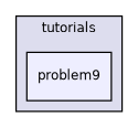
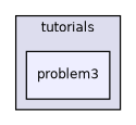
  digraph {
    compound=true
    rankdir=LR
-   n1 [fillcolor="#eeeeff" fontname=Helvetica fontsize=10 label=problem9 pencolor=black shape=box style=filled]
+   n1 [fillcolor="#eeeeff" fontname=Helvetica fontsize=10 label=problem3 pencolor=black shape=box style=filled]
    subgraph cluster_1 {
      bgcolor="#ddddee"
      fontname=Helvetica
      fontsize=10
      label=tutorials
      pencolor=black
      n1
    }
  }
